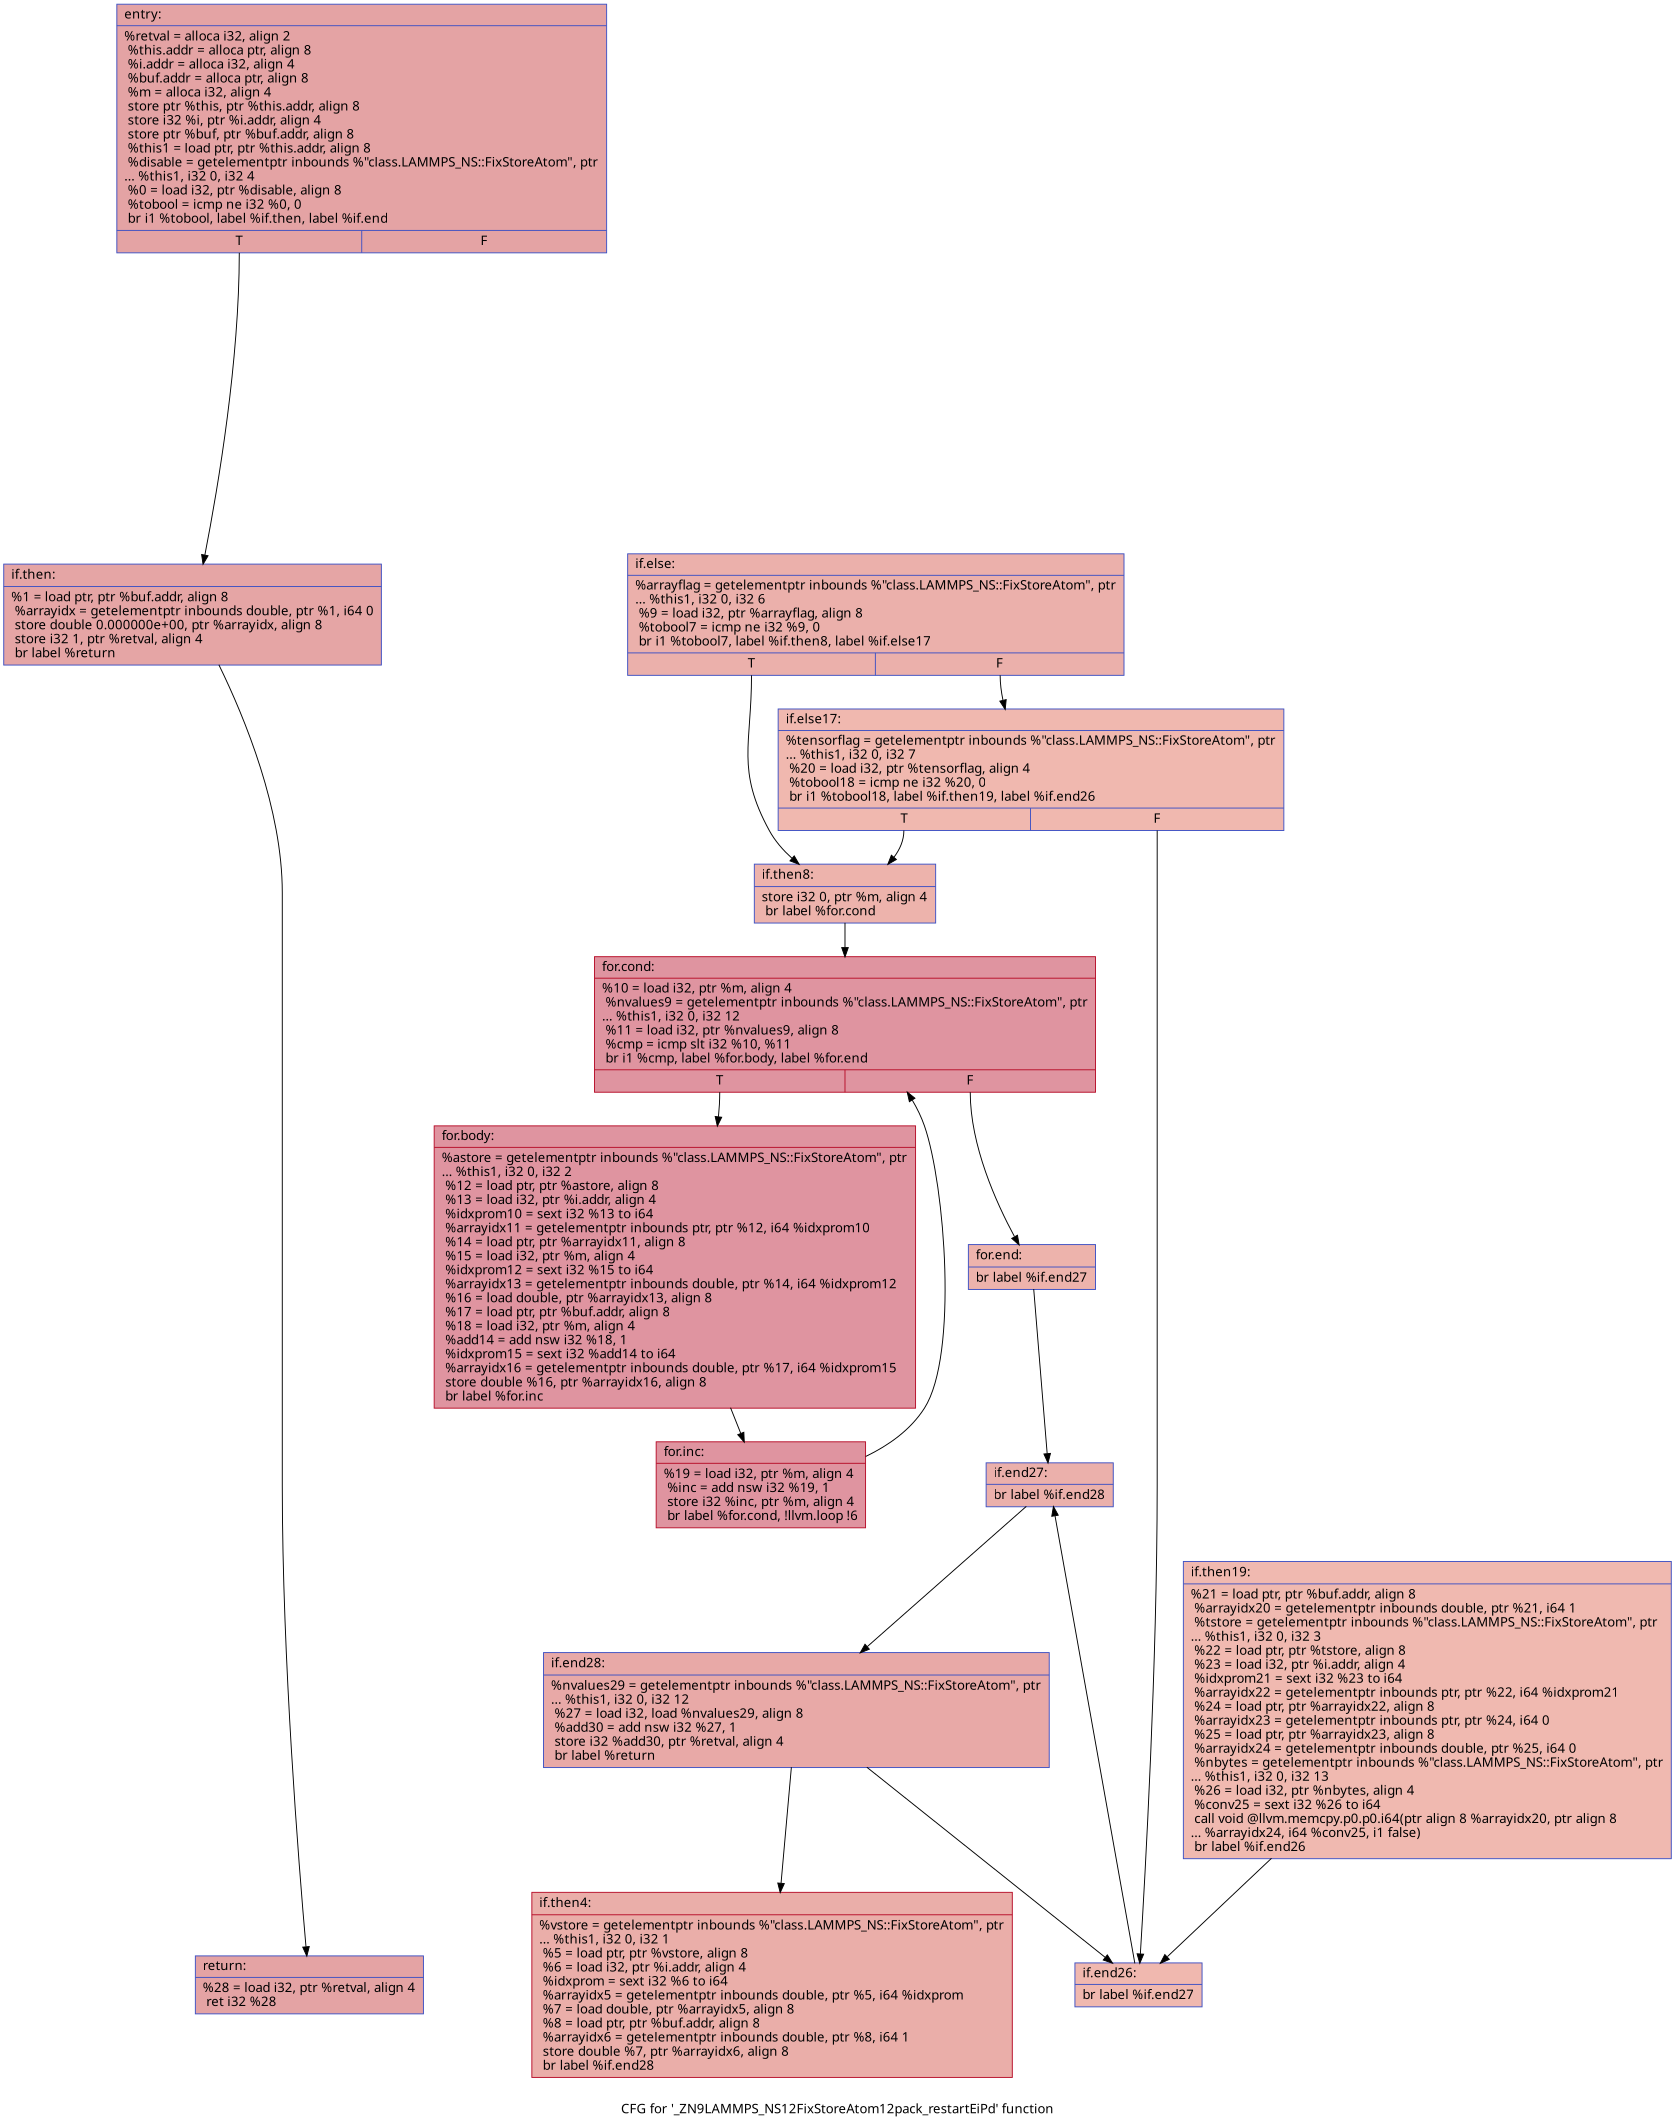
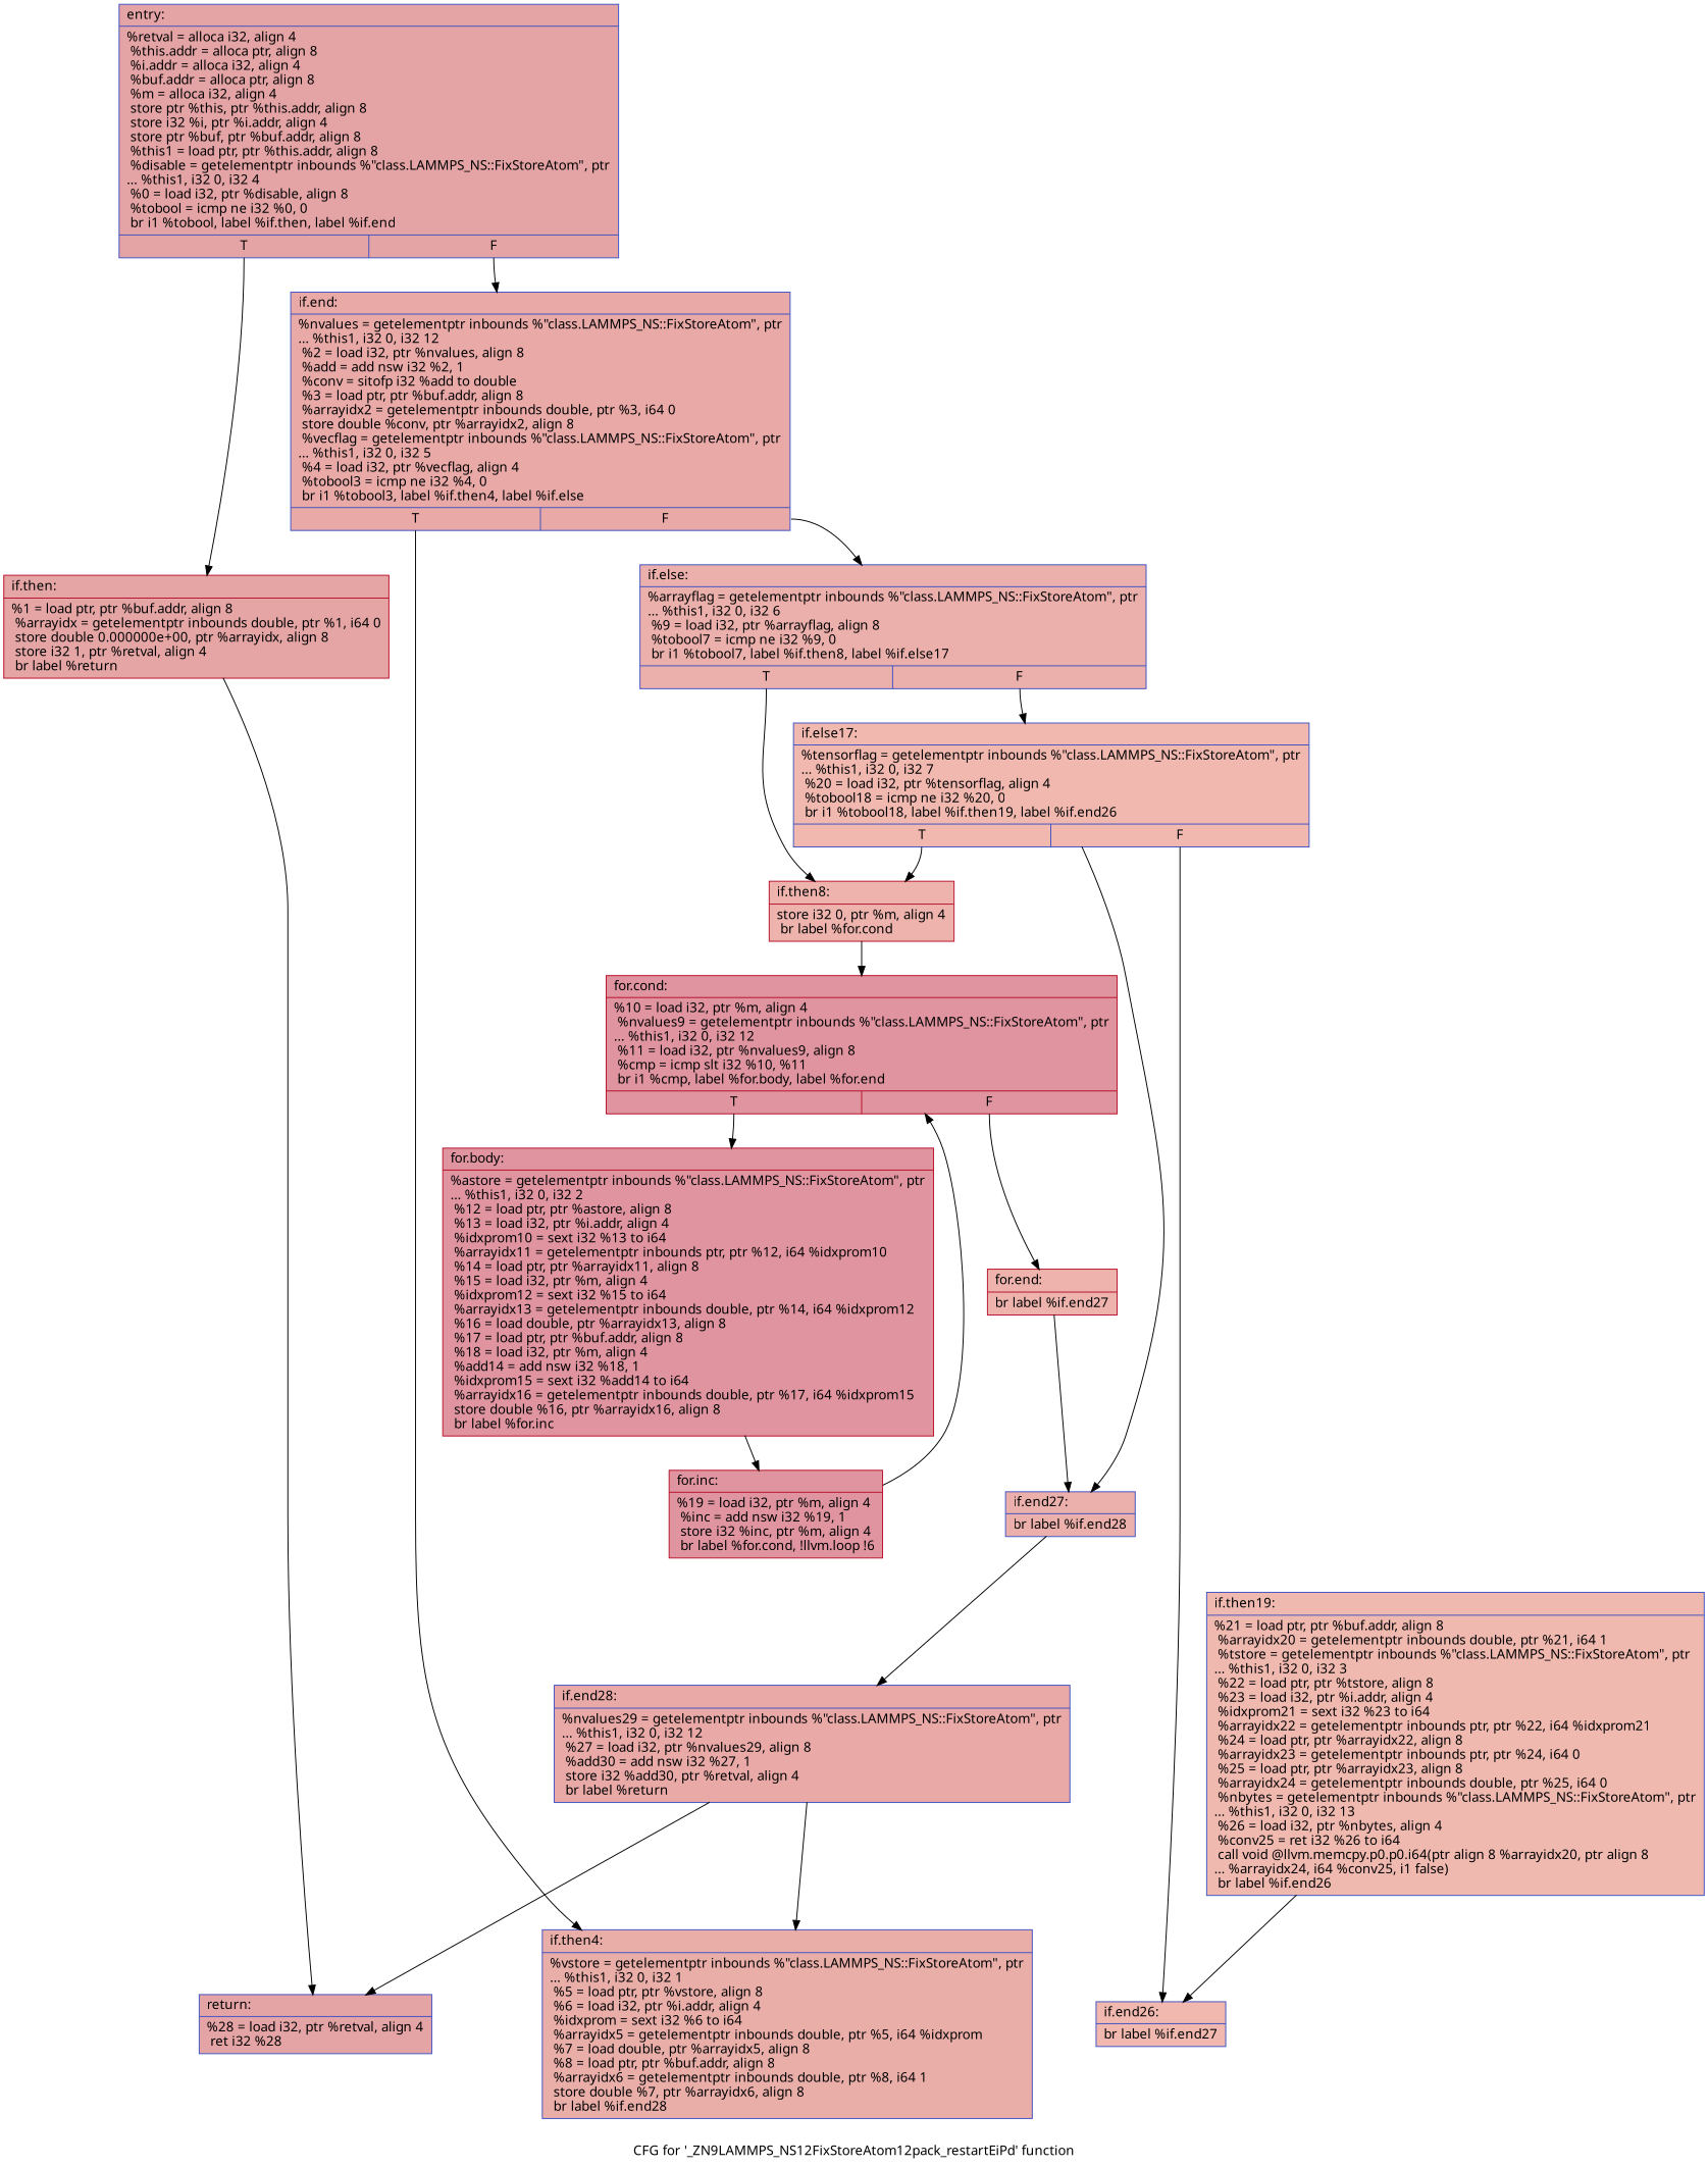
  digraph {
    fontname="Noto Sans"
    label="CFG for '_ZN9LAMMPS_NS12FixStoreAtom12pack_restartEiPd' function"
    node [color="#3d50c3ff" fillcolor="#b70d2870" fontname="Noto Sans" shape=record style=filled]
    edge [fontname="Noto Sans"]
-   n1 [fillcolor="#c32e3170" label="{entry:\l|  %retval = alloca i32, align 2\l  %this.addr = alloca ptr, align 8\l  %i.addr = alloca i32, align 4\l  %buf.addr = alloca ptr, align 8\l  %m = alloca i32, align 4\l  store ptr %this, ptr %this.addr, align 8\l  store i32 %i, ptr %i.addr, align 4\l  store ptr %buf, ptr %buf.addr, align 8\l  %this1 = load ptr, ptr %this.addr, align 8\l  %disable = getelementptr inbounds %\"class.LAMMPS_NS::FixStoreAtom\", ptr\l... %this1, i32 0, i32 4\l  %0 = load i32, ptr %disable, align 8\l  %tobool = icmp ne i32 %0, 0\l  br i1 %tobool, label %if.then, label %if.end\l|{<s0>T|<s1>F}}"]
-   n2 [fillcolor="#c5333470" label="{if.then:\l|  %1 = load ptr, ptr %buf.addr, align 8\l  %arrayidx = getelementptr inbounds double, ptr %1, i64 0\l  store double 0.000000e+00, ptr %arrayidx, align 8\l  store i32 1, ptr %retval, align 4\l  br label %return\l}"]
+   n1 [fillcolor="#c32e3170" label="{entry:\l|  %retval = alloca i32, align 4\l  %this.addr = alloca ptr, align 8\l  %i.addr = alloca i32, align 4\l  %buf.addr = alloca ptr, align 8\l  %m = alloca i32, align 4\l  store ptr %this, ptr %this.addr, align 8\l  store i32 %i, ptr %i.addr, align 4\l  store ptr %buf, ptr %buf.addr, align 8\l  %this1 = load ptr, ptr %this.addr, align 8\l  %disable = getelementptr inbounds %\"class.LAMMPS_NS::FixStoreAtom\", ptr\l... %this1, i32 0, i32 4\l  %0 = load i32, ptr %disable, align 8\l  %tobool = icmp ne i32 %0, 0\l  br i1 %tobool, label %if.then, label %if.end\l|{<s0>T|<s1>F}}"]
+   n2 [color="#b70d28ff" fillcolor="#c5333470" label="{if.then:\l|  %1 = load ptr, ptr %buf.addr, align 8\l  %arrayidx = getelementptr inbounds double, ptr %1, i64 0\l  store double 0.000000e+00, ptr %arrayidx, align 8\l  store i32 1, ptr %retval, align 4\l  br label %return\l}"]
+   n3 [fillcolor="#ca3b3770" label="{if.end:\l|  %nvalues = getelementptr inbounds %\"class.LAMMPS_NS::FixStoreAtom\", ptr\l... %this1, i32 0, i32 12\l  %2 = load i32, ptr %nvalues, align 8\l  %add = add nsw i32 %2, 1\l  %conv = sitofp i32 %add to double\l  %3 = load ptr, ptr %buf.addr, align 8\l  %arrayidx2 = getelementptr inbounds double, ptr %3, i64 0\l  store double %conv, ptr %arrayidx2, align 8\l  %vecflag = getelementptr inbounds %\"class.LAMMPS_NS::FixStoreAtom\", ptr\l... %this1, i32 0, i32 5\l  %4 = load i32, ptr %vecflag, align 4\l  %tobool3 = icmp ne i32 %4, 0\l  br i1 %tobool3, label %if.then4, label %if.else\l|{<s0>T|<s1>F}}"]
    n4 [fillcolor="#c32e3170" label="{return:\l|  %28 = load i32, ptr %retval, align 4\l  ret i32 %28\l}"]
-   n5 [color="#b70d28ff" fillcolor="#d0473d70" label="{if.then4:\l|  %vstore = getelementptr inbounds %\"class.LAMMPS_NS::FixStoreAtom\", ptr\l... %this1, i32 0, i32 1\l  %5 = load ptr, ptr %vstore, align 8\l  %6 = load i32, ptr %i.addr, align 4\l  %idxprom = sext i32 %6 to i64\l  %arrayidx5 = getelementptr inbounds double, ptr %5, i64 %idxprom\l  %7 = load double, ptr %arrayidx5, align 8\l  %8 = load ptr, ptr %buf.addr, align 8\l  %arrayidx6 = getelementptr inbounds double, ptr %8, i64 1\l  store double %7, ptr %arrayidx6, align 8\l  br label %if.end28\l}"]
+   n5 [fillcolor="#d0473d70" label="{if.then4:\l|  %vstore = getelementptr inbounds %\"class.LAMMPS_NS::FixStoreAtom\", ptr\l... %this1, i32 0, i32 1\l  %5 = load ptr, ptr %vstore, align 8\l  %6 = load i32, ptr %i.addr, align 4\l  %idxprom = sext i32 %6 to i64\l  %arrayidx5 = getelementptr inbounds double, ptr %5, i64 %idxprom\l  %7 = load double, ptr %arrayidx5, align 8\l  %8 = load ptr, ptr %buf.addr, align 8\l  %arrayidx6 = getelementptr inbounds double, ptr %8, i64 1\l  store double %7, ptr %arrayidx6, align 8\l  br label %if.end28\l}"]
    n6 [fillcolor="#d24b4070" label="{if.else:\l|  %arrayflag = getelementptr inbounds %\"class.LAMMPS_NS::FixStoreAtom\", ptr\l... %this1, i32 0, i32 6\l  %9 = load i32, ptr %arrayflag, align 8\l  %tobool7 = icmp ne i32 %9, 0\l  br i1 %tobool7, label %if.then8, label %if.else17\l|{<s0>T|<s1>F}}"]
-   n7 [fillcolor="#d6524470" label="{if.then8:\l|  store i32 0, ptr %m, align 4\l  br label %for.cond\l}"]
+   n7 [color="#b70d28ff" fillcolor="#d6524470" label="{if.then8:\l|  store i32 0, ptr %m, align 4\l  br label %for.cond\l}"]
    n8 [fillcolor="#dc5d4a70" label="{if.else17:\l|  %tensorflag = getelementptr inbounds %\"class.LAMMPS_NS::FixStoreAtom\", ptr\l... %this1, i32 0, i32 7\l  %20 = load i32, ptr %tensorflag, align 4\l  %tobool18 = icmp ne i32 %20, 0\l  br i1 %tobool18, label %if.then19, label %if.end26\l|{<s0>T|<s1>F}}"]
-   n9 [fillcolor="#ca3b3770" label="{if.end28:\l|  %nvalues29 = getelementptr inbounds %\"class.LAMMPS_NS::FixStoreAtom\", ptr\l... %this1, i32 0, i32 12\l  %27 = load i32, load %nvalues29, align 8\l  %add30 = add nsw i32 %27, 1\l  store i32 %add30, ptr %retval, align 4\l  br label %return\l}"]
+   n9 [fillcolor="#ca3b3770" label="{if.end28:\l|  %nvalues29 = getelementptr inbounds %\"class.LAMMPS_NS::FixStoreAtom\", ptr\l... %this1, i32 0, i32 12\l  %27 = load i32, ptr %nvalues29, align 8\l  %add30 = add nsw i32 %27, 1\l  store i32 %add30, ptr %retval, align 4\l  br label %return\l}"]
    n10 [color="#b70d28ff" label="{for.cond:\l|  %10 = load i32, ptr %m, align 4\l  %nvalues9 = getelementptr inbounds %\"class.LAMMPS_NS::FixStoreAtom\", ptr\l... %this1, i32 0, i32 12\l  %11 = load i32, ptr %nvalues9, align 8\l  %cmp = icmp slt i32 %10, %11\l  br i1 %cmp, label %for.body, label %for.end\l|{<s0>T|<s1>F}}"]
    n11 [fillcolor="#dc5d4a70" label="{if.end26:\l|  br label %if.end27\l}"]
    n12 [color="#b70d28ff" label="{for.body:\l|  %astore = getelementptr inbounds %\"class.LAMMPS_NS::FixStoreAtom\", ptr\l... %this1, i32 0, i32 2\l  %12 = load ptr, ptr %astore, align 8\l  %13 = load i32, ptr %i.addr, align 4\l  %idxprom10 = sext i32 %13 to i64\l  %arrayidx11 = getelementptr inbounds ptr, ptr %12, i64 %idxprom10\l  %14 = load ptr, ptr %arrayidx11, align 8\l  %15 = load i32, ptr %m, align 4\l  %idxprom12 = sext i32 %15 to i64\l  %arrayidx13 = getelementptr inbounds double, ptr %14, i64 %idxprom12\l  %16 = load double, ptr %arrayidx13, align 8\l  %17 = load ptr, ptr %buf.addr, align 8\l  %18 = load i32, ptr %m, align 4\l  %add14 = add nsw i32 %18, 1\l  %idxprom15 = sext i32 %add14 to i64\l  %arrayidx16 = getelementptr inbounds double, ptr %17, i64 %idxprom15\l  store double %16, ptr %arrayidx16, align 8\l  br label %for.inc\l}"]
-   n13 [fillcolor="#d6524470" label="{for.end:\l|  br label %if.end27\l}"]
-   n14 [fillcolor="#de614d70" label="{if.then19:\l|  %21 = load ptr, ptr %buf.addr, align 8\l  %arrayidx20 = getelementptr inbounds double, ptr %21, i64 1\l  %tstore = getelementptr inbounds %\"class.LAMMPS_NS::FixStoreAtom\", ptr\l... %this1, i32 0, i32 3\l  %22 = load ptr, ptr %tstore, align 8\l  %23 = load i32, ptr %i.addr, align 4\l  %idxprom21 = sext i32 %23 to i64\l  %arrayidx22 = getelementptr inbounds ptr, ptr %22, i64 %idxprom21\l  %24 = load ptr, ptr %arrayidx22, align 8\l  %arrayidx23 = getelementptr inbounds ptr, ptr %24, i64 0\l  %25 = load ptr, ptr %arrayidx23, align 8\l  %arrayidx24 = getelementptr inbounds double, ptr %25, i64 0\l  %nbytes = getelementptr inbounds %\"class.LAMMPS_NS::FixStoreAtom\", ptr\l... %this1, i32 0, i32 13\l  %26 = load i32, ptr %nbytes, align 4\l  %conv25 = sext i32 %26 to i64\l  call void @llvm.memcpy.p0.p0.i64(ptr align 8 %arrayidx20, ptr align 8\l... %arrayidx24, i64 %conv25, i1 false)\l  br label %if.end26\l}"]
+   n13 [color="#b70d28ff" fillcolor="#d6524470" label="{for.end:\l|  br label %if.end27\l}"]
+   n14 [fillcolor="#de614d70" label="{if.then19:\l|  %21 = load ptr, ptr %buf.addr, align 8\l  %arrayidx20 = getelementptr inbounds double, ptr %21, i64 1\l  %tstore = getelementptr inbounds %\"class.LAMMPS_NS::FixStoreAtom\", ptr\l... %this1, i32 0, i32 3\l  %22 = load ptr, ptr %tstore, align 8\l  %23 = load i32, ptr %i.addr, align 4\l  %idxprom21 = sext i32 %23 to i64\l  %arrayidx22 = getelementptr inbounds ptr, ptr %22, i64 %idxprom21\l  %24 = load ptr, ptr %arrayidx22, align 8\l  %arrayidx23 = getelementptr inbounds ptr, ptr %24, i64 0\l  %25 = load ptr, ptr %arrayidx23, align 8\l  %arrayidx24 = getelementptr inbounds double, ptr %25, i64 0\l  %nbytes = getelementptr inbounds %\"class.LAMMPS_NS::FixStoreAtom\", ptr\l... %this1, i32 0, i32 13\l  %26 = load i32, ptr %nbytes, align 4\l  %conv25 = ret i32 %26 to i64\l  call void @llvm.memcpy.p0.p0.i64(ptr align 8 %arrayidx20, ptr align 8\l... %arrayidx24, i64 %conv25, i1 false)\l  br label %if.end26\l}"]
    n15 [fillcolor="#d24b4070" label="{if.end27:\l|  br label %if.end28\l}"]
    n16 [color="#b70d28ff" label="{for.inc:\l|  %19 = load i32, ptr %m, align 4\l  %inc = add nsw i32 %19, 1\l  store i32 %inc, ptr %m, align 4\l  br label %for.cond, !llvm.loop !6\l}"]
    n1 -> n2 [tailport=s0]
+   n1 -> n3 [tailport=s1]
    n2 -> n4
+   n3 -> n5 [tailport=s0]
+   n3 -> n6 [tailport=s1]
    n6 -> n7 [tailport=s0]
    n6 -> n8 [tailport=s1]
    n7 -> n10
    n8 -> n7 [tailport=s0]
    n8 -> n11 [tailport=s1]
-   n9 -> n11
+   n9 -> n4
    n9 -> n5
    n10 -> n12 [tailport=s0]
    n10 -> n13 [tailport=s1]
-   n11 -> n15
+   n8 -> n15
    n12 -> n16
    n13 -> n15
    n14 -> n11
    n15 -> n9
    n16 -> n10
  }
